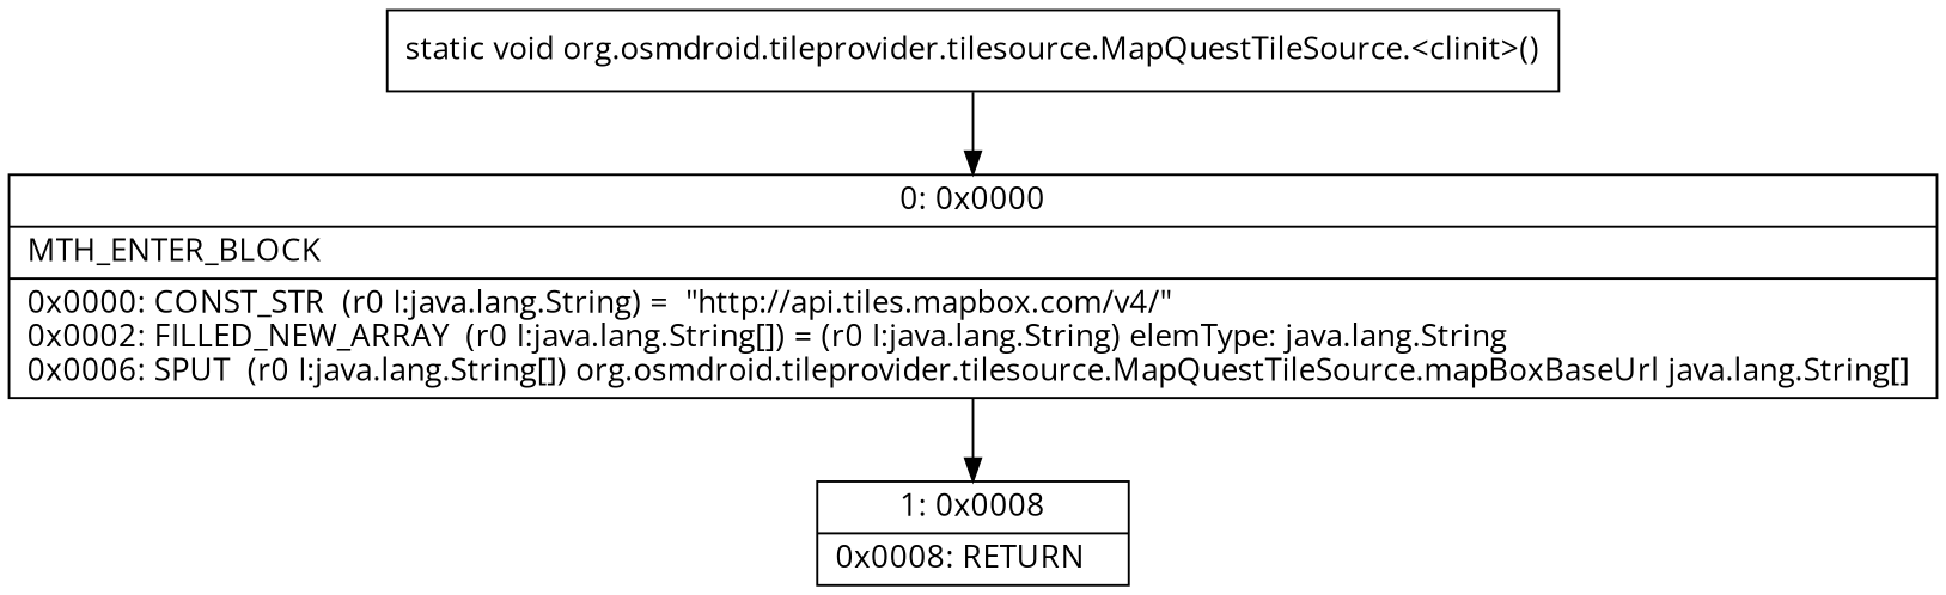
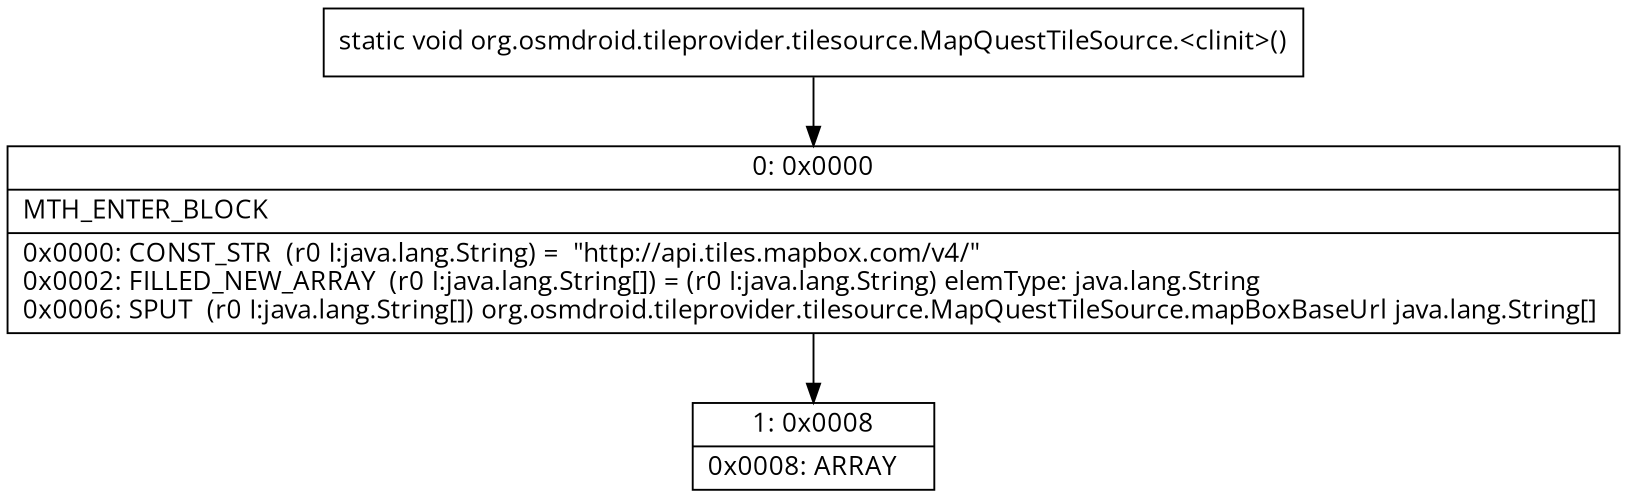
  digraph {
    fontname="Open Sans"
    node [shape=record fontname="Open Sans"]
    edge [fontname="Open Sans"]
    n1 [label="{0\:\ 0x0000|MTH_ENTER_BLOCK\l|0x0000: CONST_STR  (r0 I:java.lang.String) =  \"http:\/\/api.tiles.mapbox.com\/v4\/\" \l0x0002: FILLED_NEW_ARRAY  (r0 I:java.lang.String[]) = (r0 I:java.lang.String) elemType: java.lang.String \l0x0006: SPUT  (r0 I:java.lang.String[]) org.osmdroid.tileprovider.tilesource.MapQuestTileSource.mapBoxBaseUrl java.lang.String[] \l}"]
-   n2 [label="{1\:\ 0x0008|0x0008: RETURN   \l}"]
+   n2 [label="{1\:\ 0x0008|0x0008: ARRAY   \l}"]
    n3 [label="{static void org.osmdroid.tileprovider.tilesource.MapQuestTileSource.\<clinit\>() }"]
    n1 -> n2
    n3 -> n1
  }
